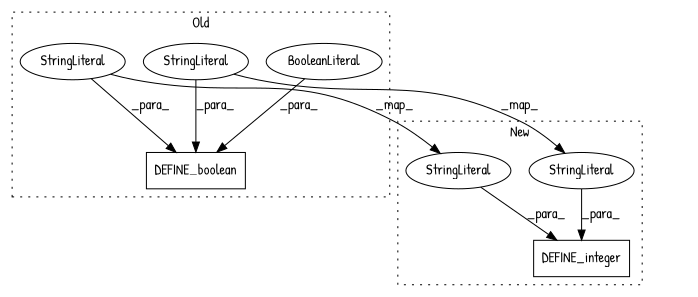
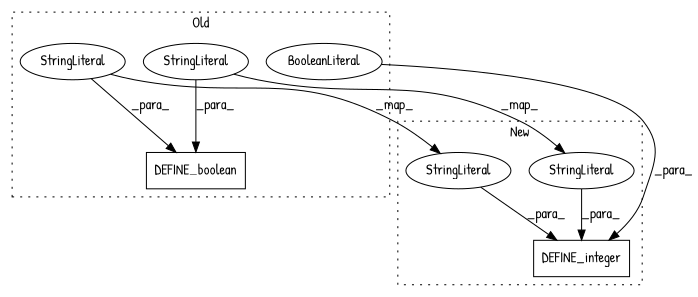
  digraph {
    fontname="Patrick Hand"
    node [a=45 fontname="Patrick Hand" l="15,1" shape=ellipse]
    edge [fontname="Patrick Hand"]
    n1 [a=32 label=DEFINE_boolean s="1856,2004" shape=box]
    n2 [a=9 l=4 label=BooleanLiteral s=1903]
    n3 [l=31 label=StringLiteral s=1871]
    n4 [l=96 label=StringLiteral s=1908]
    n5 [a=32 label=DEFINE_integer s="1688,1824" shape=box]
    n6 [l=14 label=StringLiteral s=1703]
    n7 [l=101 label=StringLiteral s=1723]
    subgraph cluster_1 {
      label=Old
      style=dotted
      n1
      n2
      n3
      n4
    }
    subgraph cluster_2 {
      label=New
      style=dotted
      n5
      n6
      n7
    }
-   n2 -> n1 [label=_para_]
+   n2 -> n5 [label=_para_]
    n3 -> n1 [label=_para_]
    n3 -> n6 [label=_map_]
    n4 -> n1 [label=_para_]
    n4 -> n7 [label=_map_]
    n6 -> n5 [label=_para_]
    n7 -> n5 [label=_para_]
  }
